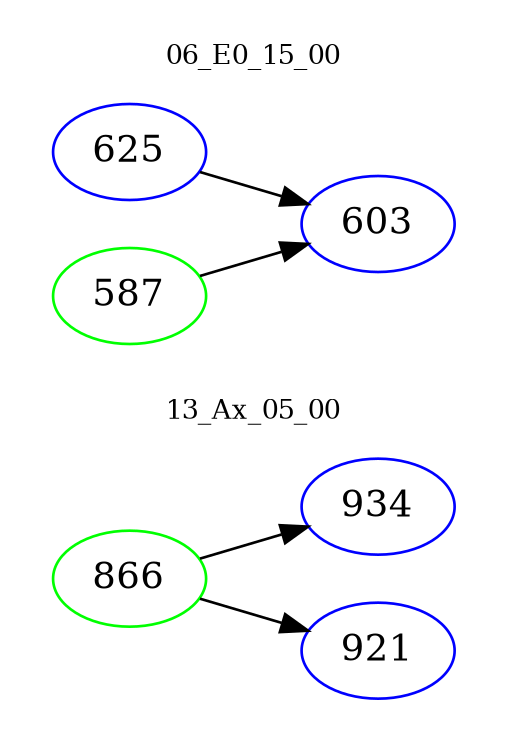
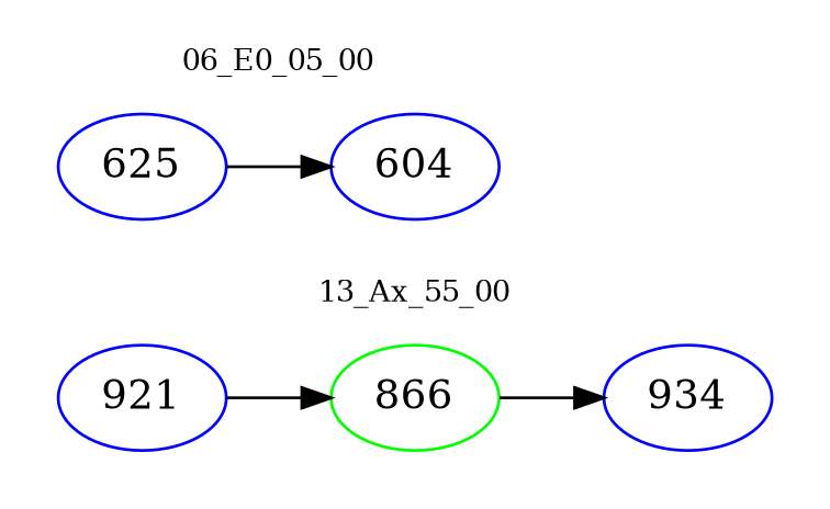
  digraph {
    rankdir=LR
    node [color=blue]
    edge [color=black]
    n1 [label=921]
    n2 [color=green label=866]
    n3 [label=934]
    n4 [label=625]
-   n5 [color=green label=587]
-   n6 [label=603]
+   n6 [label=604]
    subgraph cluster_1 {
      color=white
      fontsize=10
-     label="13_Ax_05_00"
+     label="13_Ax_55_00"
      n1
      n2
      n3
    }
    subgraph cluster_2 {
      color=white
      fontsize=10
-     label="06_E0_15_00"
+     label="06_E0_05_00"
      n4
-     n5
      n6
    }
-   n2 -> n1
+   n1 -> n2
    n2 -> n3
    n4 -> n6
-   n5 -> n6
  }
